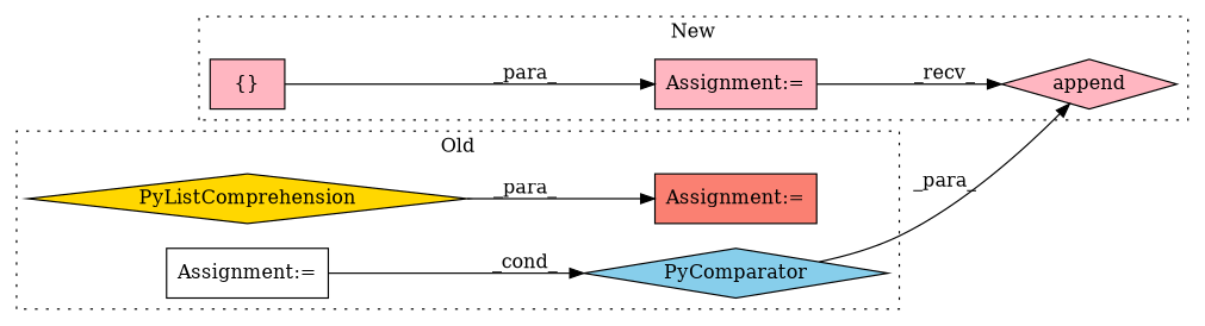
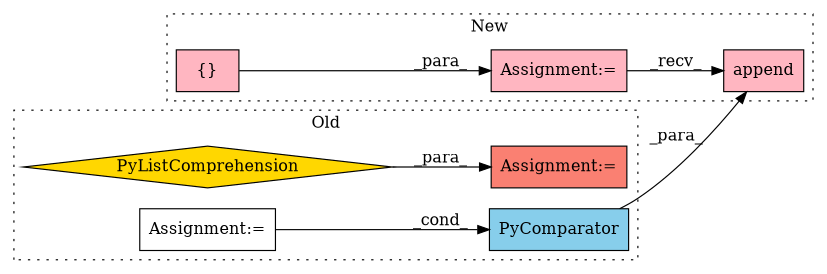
  digraph {
    rankdir=LR
    node [a=7 fillcolor=lightpink l=28 s=1911 shape=box style=filled]
-   n1 [a=113 fillcolor=skyblue label=PyComparator shape=diamond]
+   n1 [a=113 fillcolor=skyblue label=PyComparator]
    n2 [a=109 fillcolor=gold l=128 label=PyListComprehension s=1819 shape=diamond]
    n3 [fillcolor=salmon l=14 label="Assignment:=" s=1805]
    n4 [fillcolor=white label="Assignment:="]
    n5 [a=4 l=2 label="{}" s=1099]
    n6 [l=1 label="Assignment:=" s=1089]
-   n7 [a=32 l="7,1" label=append s="1431,1446" shape=diamond]
+   n7 [a=32 l="7,1" label=append s="1431,1446"]
    subgraph cluster_1 {
      label=Old
      style=dotted
      n1
      n2
      n3
      n4
    }
    subgraph cluster_2 {
      label=New
      style=dotted
      n5
      n6
      n7
    }
    n1 -> n7 [label=_para_]
    n2 -> n3 [label=_para_]
    n4 -> n1 [label=_cond_]
    n5 -> n6 [label=_para_]
    n6 -> n7 [label=_recv_]
  }
